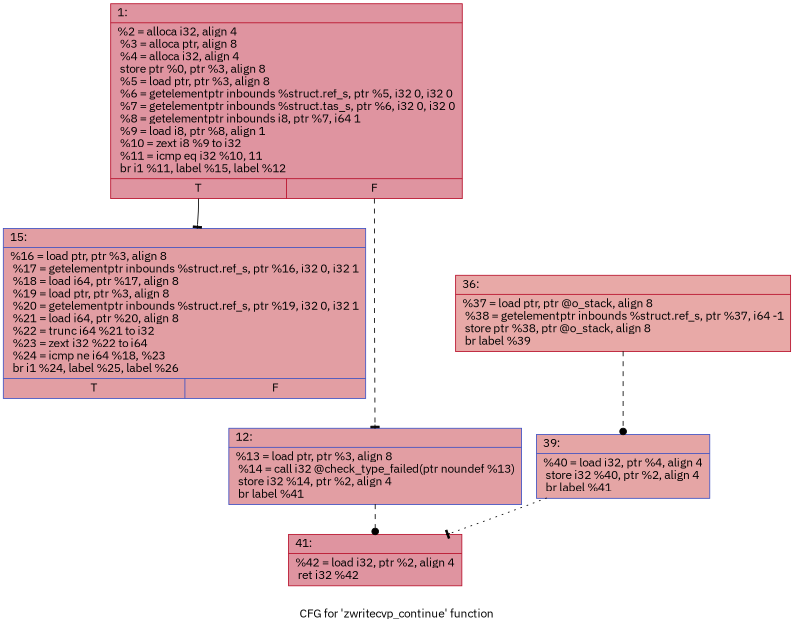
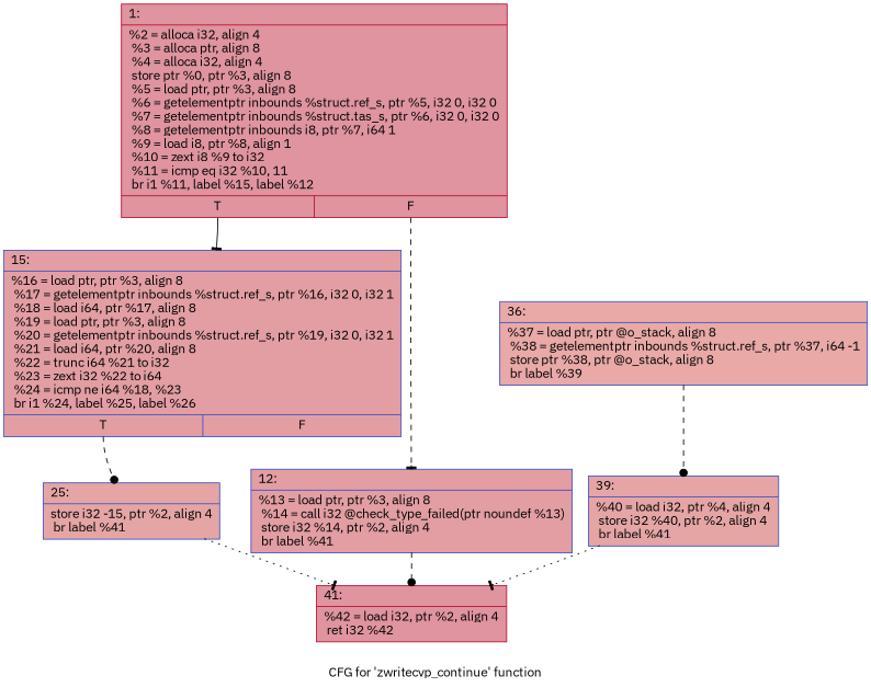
  digraph {
    fontname="IBM Plex Sans"
    label="CFG for 'zwritecvp_continue' function"
    node [color="#3d50c3ff" fillcolor="#b70d2870" fontname="IBM Plex Sans" shape=record style=filled]
    edge [arrowhead=tee fontname="IBM Plex Sans" style=dashed]
    n1 [color="#b70d28ff" label="{1:\l|  %2 = alloca i32, align 4\l  %3 = alloca ptr, align 8\l  %4 = alloca i32, align 4\l  store ptr %0, ptr %3, align 8\l  %5 = load ptr, ptr %3, align 8\l  %6 = getelementptr inbounds %struct.ref_s, ptr %5, i32 0, i32 0\l  %7 = getelementptr inbounds %struct.tas_s, ptr %6, i32 0, i32 0\l  %8 = getelementptr inbounds i8, ptr %7, i64 1\l  %9 = load i8, ptr %8, align 1\l  %10 = zext i8 %9 to i32\l  %11 = icmp eq i32 %10, 11\l  br i1 %11, label %15, label %12\l|{<s0>T|<s1>F}}"]
    n2 [fillcolor="#be242e70" label="{15:\l|  %16 = load ptr, ptr %3, align 8\l  %17 = getelementptr inbounds %struct.ref_s, ptr %16, i32 0, i32 1\l  %18 = load i64, ptr %17, align 8\l  %19 = load ptr, ptr %3, align 8\l  %20 = getelementptr inbounds %struct.ref_s, ptr %19, i32 0, i32 1\l  %21 = load i64, ptr %20, align 8\l  %22 = trunc i64 %21 to i32\l  %23 = zext i32 %22 to i64\l  %24 = icmp ne i64 %18, %23\l  br i1 %24, label %25, label %26\l|{<s0>T|<s1>F}}"]
    n3 [fillcolor="#be242e70" label="{12:\l|  %13 = load ptr, ptr %3, align 8\l  %14 = call i32 @check_type_failed(ptr noundef %13)\l  store i32 %14, ptr %2, align 4\l  br label %41\l}"]
+   n4 [fillcolor="#c5333470" label="{25:\l|  store i32 -15, ptr %2, align 4\l  br label %41\l}"]
    n5 [color="#b70d28ff" label="{41:\l|  %42 = load i32, ptr %2, align 4\l  ret i32 %42\l}"]
-   n6 [color="#b70d28ff" fillcolor="#ca3b3770" label="{36:\l|  %37 = load ptr, ptr @o_stack, align 8\l  %38 = getelementptr inbounds %struct.ref_s, ptr %37, i64 -1\l  store ptr %38, ptr @o_stack, align 8\l  br label %39\l}"]
+   n6 [fillcolor="#ca3b3770" label="{36:\l|  %37 = load ptr, ptr @o_stack, align 8\l  %38 = getelementptr inbounds %struct.ref_s, ptr %37, i64 -1\l  store ptr %38, ptr @o_stack, align 8\l  br label %39\l}"]
    n7 [fillcolor="#c5333470" label="{39:\l|  %40 = load i32, ptr %4, align 4\l  store i32 %40, ptr %2, align 4\l  br label %41\l}"]
    n1 -> n2 [style=solid tailport=s0]
    n1 -> n3 [tailport=s1]
+   n2 -> n4 [arrowhead=dot tailport=s0]
    n3 -> n5 [arrowhead=dot]
+   n4 -> n5 [style=dotted]
    n6 -> n7 [arrowhead=dot]
    n7 -> n5 [style=dotted]
  }
